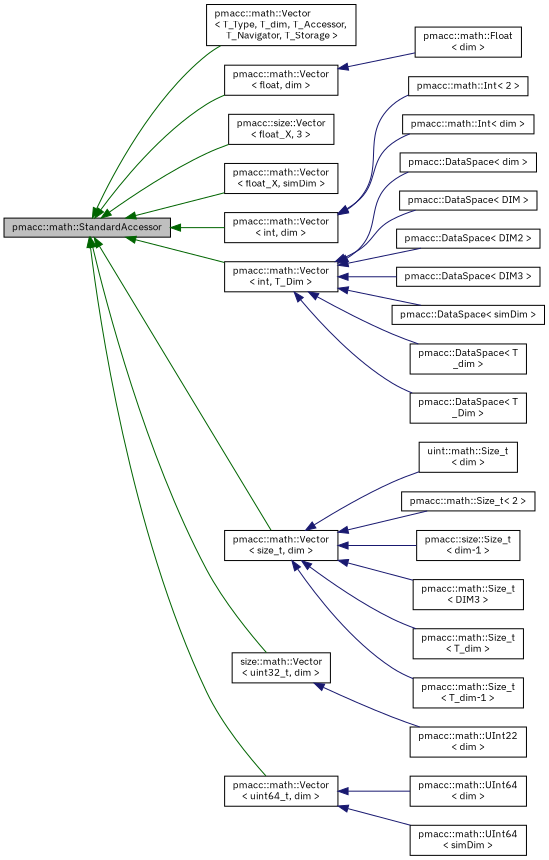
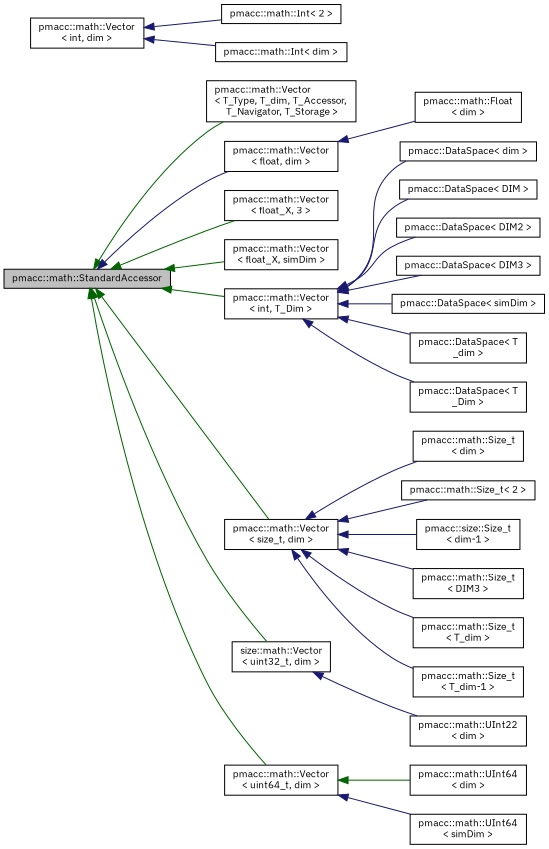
  digraph {
    fontname="IBM Plex Sans"
    rankdir=LR
    node [color=black fillcolor=white fontname="IBM Plex Sans" fontsize=10 shape=record style=filled]
    edge [color=midnightblue dir=back fontname="IBM Plex Sans" fontsize=10 labelfontname=Helvetica labelfontsize=10 style=solid]
    n1 [fillcolor=grey75 fontcolor=black height=0.2 label="pmacc::math::StandardAccessor" width=0.4]
    n2 [height=0.2 label="pmacc::math::Vector\l\< T_Type, T_dim, T_Accessor,\l T_Navigator, T_Storage \>" width=0.4]
    n3 [height=0.2 label="pmacc::math::Vector\l\< float, dim \>" width=0.4]
-   n4 [height=0.2 label="pmacc::size::Vector\l\< float_X, 3 \>" width=0.4]
+   n4 [height=0.2 label="pmacc::math::Vector\l\< float_X, 3 \>" width=0.4]
    n5 [height=0.2 label="pmacc::math::Vector\l\< float_X, simDim \>" width=0.4]
    n6 [height=0.2 label="pmacc::math::Vector\l\< int, dim \>" width=0.4]
    n7 [height=0.2 label="pmacc::math::Vector\l\< int, T_Dim \>" width=0.4]
    n8 [height=0.2 label="pmacc::math::Vector\l\< size_t, dim \>" width=0.4]
    n9 [height=0.2 label="size::math::Vector\l\< uint32_t, dim \>" width=0.4]
    n10 [height=0.2 label="pmacc::math::Vector\l\< uint64_t, dim \>" width=0.4]
    n11 [height=0.2 label="pmacc::math::Float\l\< dim \>" width=0.4]
    n12 [height=0.2 label="pmacc::math::Int\< 2 \>" width=0.4]
    n13 [height=0.2 label="pmacc::math::Int\< dim \>" width=0.4]
    n14 [height=0.2 label="pmacc::DataSpace\< dim \>" width=0.4]
    n15 [height=0.2 label="pmacc::DataSpace\< DIM \>" width=0.4]
    n16 [height=0.2 label="pmacc::DataSpace\< DIM2 \>" width=0.4]
    n17 [height=0.2 label="pmacc::DataSpace\< DIM3 \>" width=0.4]
    n18 [height=0.2 label="pmacc::DataSpace\< simDim \>" width=0.4]
    n19 [height=0.2 label="pmacc::DataSpace\< T\l_dim \>" width=0.4]
    n20 [height=0.2 label="pmacc::DataSpace\< T\l_Dim \>" width=0.4]
-   n21 [height=0.2 label="uint::math::Size_t\l\< dim \>" width=0.4]
+   n21 [height=0.2 label="pmacc::math::Size_t\l\< dim \>" width=0.4]
    n22 [height=0.2 label="pmacc::math::Size_t\< 2 \>" width=0.4]
    n23 [height=0.2 label="pmacc::size::Size_t\l\< dim-1 \>" width=0.4]
    n24 [height=0.2 label="pmacc::math::Size_t\l\< DIM3 \>" width=0.4]
    n25 [height=0.2 label="pmacc::math::Size_t\l\< T_dim \>" width=0.4]
    n26 [height=0.2 label="pmacc::math::Size_t\l\< T_dim-1 \>" width=0.4]
    n27 [height=0.2 label="pmacc::math::UInt22\l\< dim \>" width=0.4]
    n28 [height=0.2 label="pmacc::math::UInt64\l\< dim \>" width=0.4]
    n29 [height=0.2 label="pmacc::math::UInt64\l\< simDim \>" width=0.4]
    n1 -> n2 [color=darkgreen]
-   n1 -> n3 [color=darkgreen]
+   n1 -> n3
    n1 -> n4 [color=darkgreen]
    n1 -> n5 [color=darkgreen]
-   n1 -> n6 [color=darkgreen]
    n1 -> n7 [color=darkgreen]
    n1 -> n8 [color=darkgreen]
    n1 -> n9 [color=darkgreen]
    n1 -> n10 [color=darkgreen]
    n3 -> n11
    n6 -> n12
    n6 -> n13
    n7 -> n14
    n7 -> n15
    n7 -> n16
    n7 -> n17
    n7 -> n18
    n7 -> n19
    n7 -> n20
    n8 -> n21
    n8 -> n22
    n8 -> n23
    n8 -> n24
    n8 -> n25
    n8 -> n26
    n9 -> n27
-   n10 -> n28
+   n10 -> n28 [color=darkgreen]
    n10 -> n29
  }
